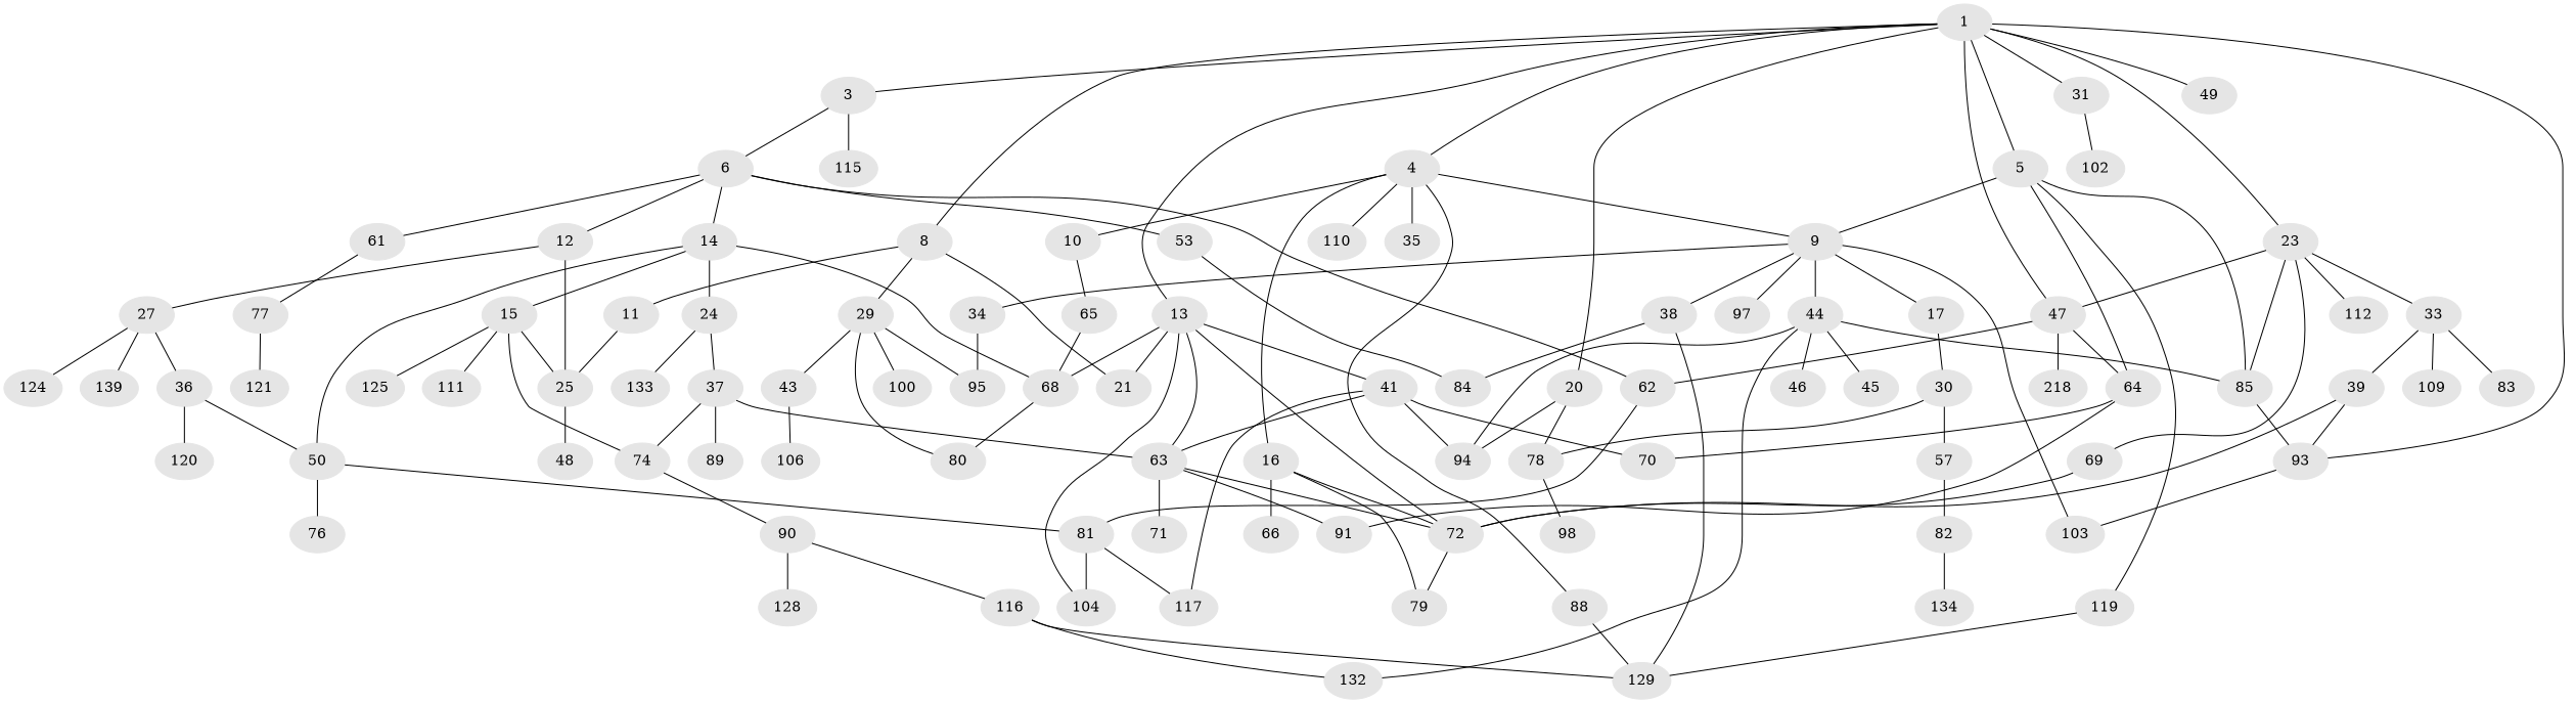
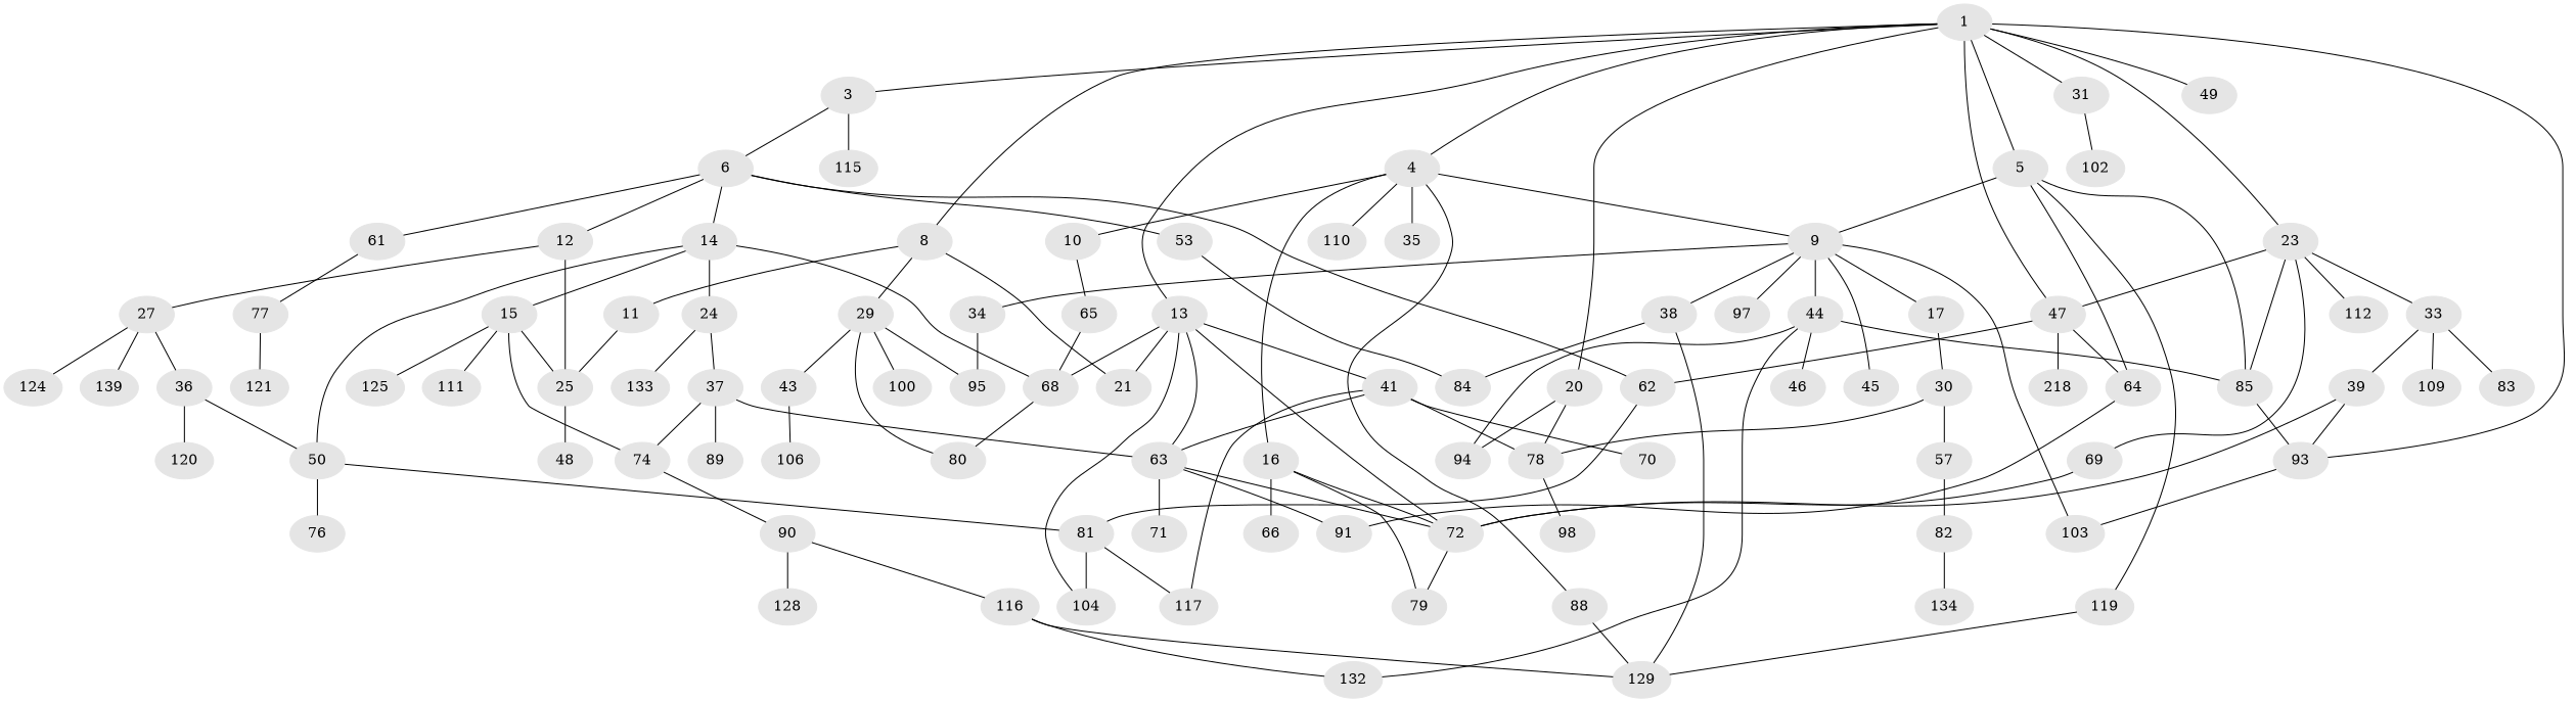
  graph {
    fontname="DejaVu Serif"
    node [color=gray90 fontname="DejaVu Serif" style=filled]
    edge [fontname="DejaVu Serif"]
    1 [super="+2"]
    3
    4 [super="+32"]
    5 [super="+7"]
    8 [super="+28"]
    13 [super="+127"]
    20 [super="+56"]
    23 [super="+26"]
    31
    47 [super="+96"]
    49 [super="+135"]
    93 [super="+122"]
    6 [super="+52"]
    115
    9 [super="+18"]
    10 [super="+19"]
    16 [super="+51"]
    35
    88
    110
    64 [super="+86"]
    85 [super="+131"]
    119
    11
    21 [super="+55"]
    29 [super="+59"]
    41 [super="+67"]
    63 [super="+140"]
    68
    72 [super="+75"]
    104 [super="+123"]
    78 [super="+87"]
    94
    33 [super="+73"]
    69
    112
    102 [super="+130"]
    62 [super="+141"]
    n39 [label=218]
    103
    12
    14
    53
    61 [super="+114"]
    17 [super="+22"]
    34 [super="+107"]
    38 [super="+40"]
    44 [super="+54"]
    45
    97
    65 [super="+101"]
    66 [super="+113"]
    79
    129 [super="+138"]
    70 [super="+126"]
    91 [super="+99"]
    25 [super="+136"]
    27
    15 [super="+58"]
    24
    50
    84
    77
    81
    43 [super="+105"]
    80 [super="+137"]
    95
    100
    30 [super="+108"]
    46
    132
    48
    36
    124
    139
    117
    71
    74
    111
    125
    37 [super="+92"]
    133
    76
    90
    57 [super="+60"]
    98
    39
    83
    109
    89
    120
    106
    82
    134
    121
    116
    128
    1 -- 3
    1 -- 4
    1 -- 5
    1 -- 8
    1 -- 13
    1 -- 20
    1 -- 23
    1 -- 31
    1 -- 47
    1 -- 49
    1 -- 93
    3 -- 6
    3 -- 115
    4 -- 9
    4 -- 10
    4 -- 16
    4 -- 35
    4 -- 88
    4 -- 110
    5 -- 9
    5 -- 64
    5 -- 85
    5 -- 119
    8 -- 11
    8 -- 21
    8 -- 29
    13 -- 21
    13 -- 41
    13 -- 63
    13 -- 68
    13 -- 72
    13 -- 104
    20 -- 78
    20 -- 94
    23 -- 47
    23 -- 85
    23 -- 33
    23 -- 69
    23 -- 112
    31 -- 102
    47 -- 64
    47 -- 62
    47 -- n39
    93 -- 103
    6 -- 62
    6 -- 12
    6 -- 14
    6 -- 53
    6 -- 61
    9 -- 103
    9 -- 17
    9 -- 34
    9 -- 38
    9 -- 44
-   44 -- 45
+   9 -- 45
    9 -- 97
    10 -- 65
    16 -- 72
    16 -- 66
    16 -- 79
    88 -- 129
-   64 -- 70
    64 -- 91
    85 -- 93
    119 -- 129
    11 -- 25
    29 -- 43
    29 -- 80
    29 -- 95
    29 -- 100
    41 -- 63
-   41 -- 94
+   41 -- 78
    41 -- 70
    41 -- 117
    63 -- 72
    63 -- 91
    63 -- 71
    68 -- 80
    72 -- 79
    78 -- 98
    33 -- 39
    33 -- 83
    33 -- 109
    69 -- 72
    62 -- 81
    12 -- 25
    12 -- 27
    14 -- 68
    14 -- 15
    14 -- 24
    14 -- 50
    53 -- 84
    61 -- 77
    17 -- 30
    34 -- 95
    38 -- 129
    38 -- 84
    44 -- 85
    44 -- 94
    44 -- 46
    44 -- 132
    65 -- 68
    25 -- 48
    27 -- 36
    27 -- 124
    27 -- 139
    15 -- 25
    15 -- 74
    15 -- 111
    15 -- 125
    24 -- 37
    24 -- 133
    50 -- 81
    50 -- 76
    77 -- 121
    81 -- 104
    81 -- 117
    43 -- 106
    30 -- 78
    30 -- 57
    36 -- 50
    36 -- 120
    74 -- 90
    37 -- 63 [weight=2]
    37 -- 74
    37 -- 89
    90 -- 116
    90 -- 128
    57 -- 82
    39 -- 93
    39 -- 72
    82 -- 134
    116 -- 129
    116 -- 132
  }
